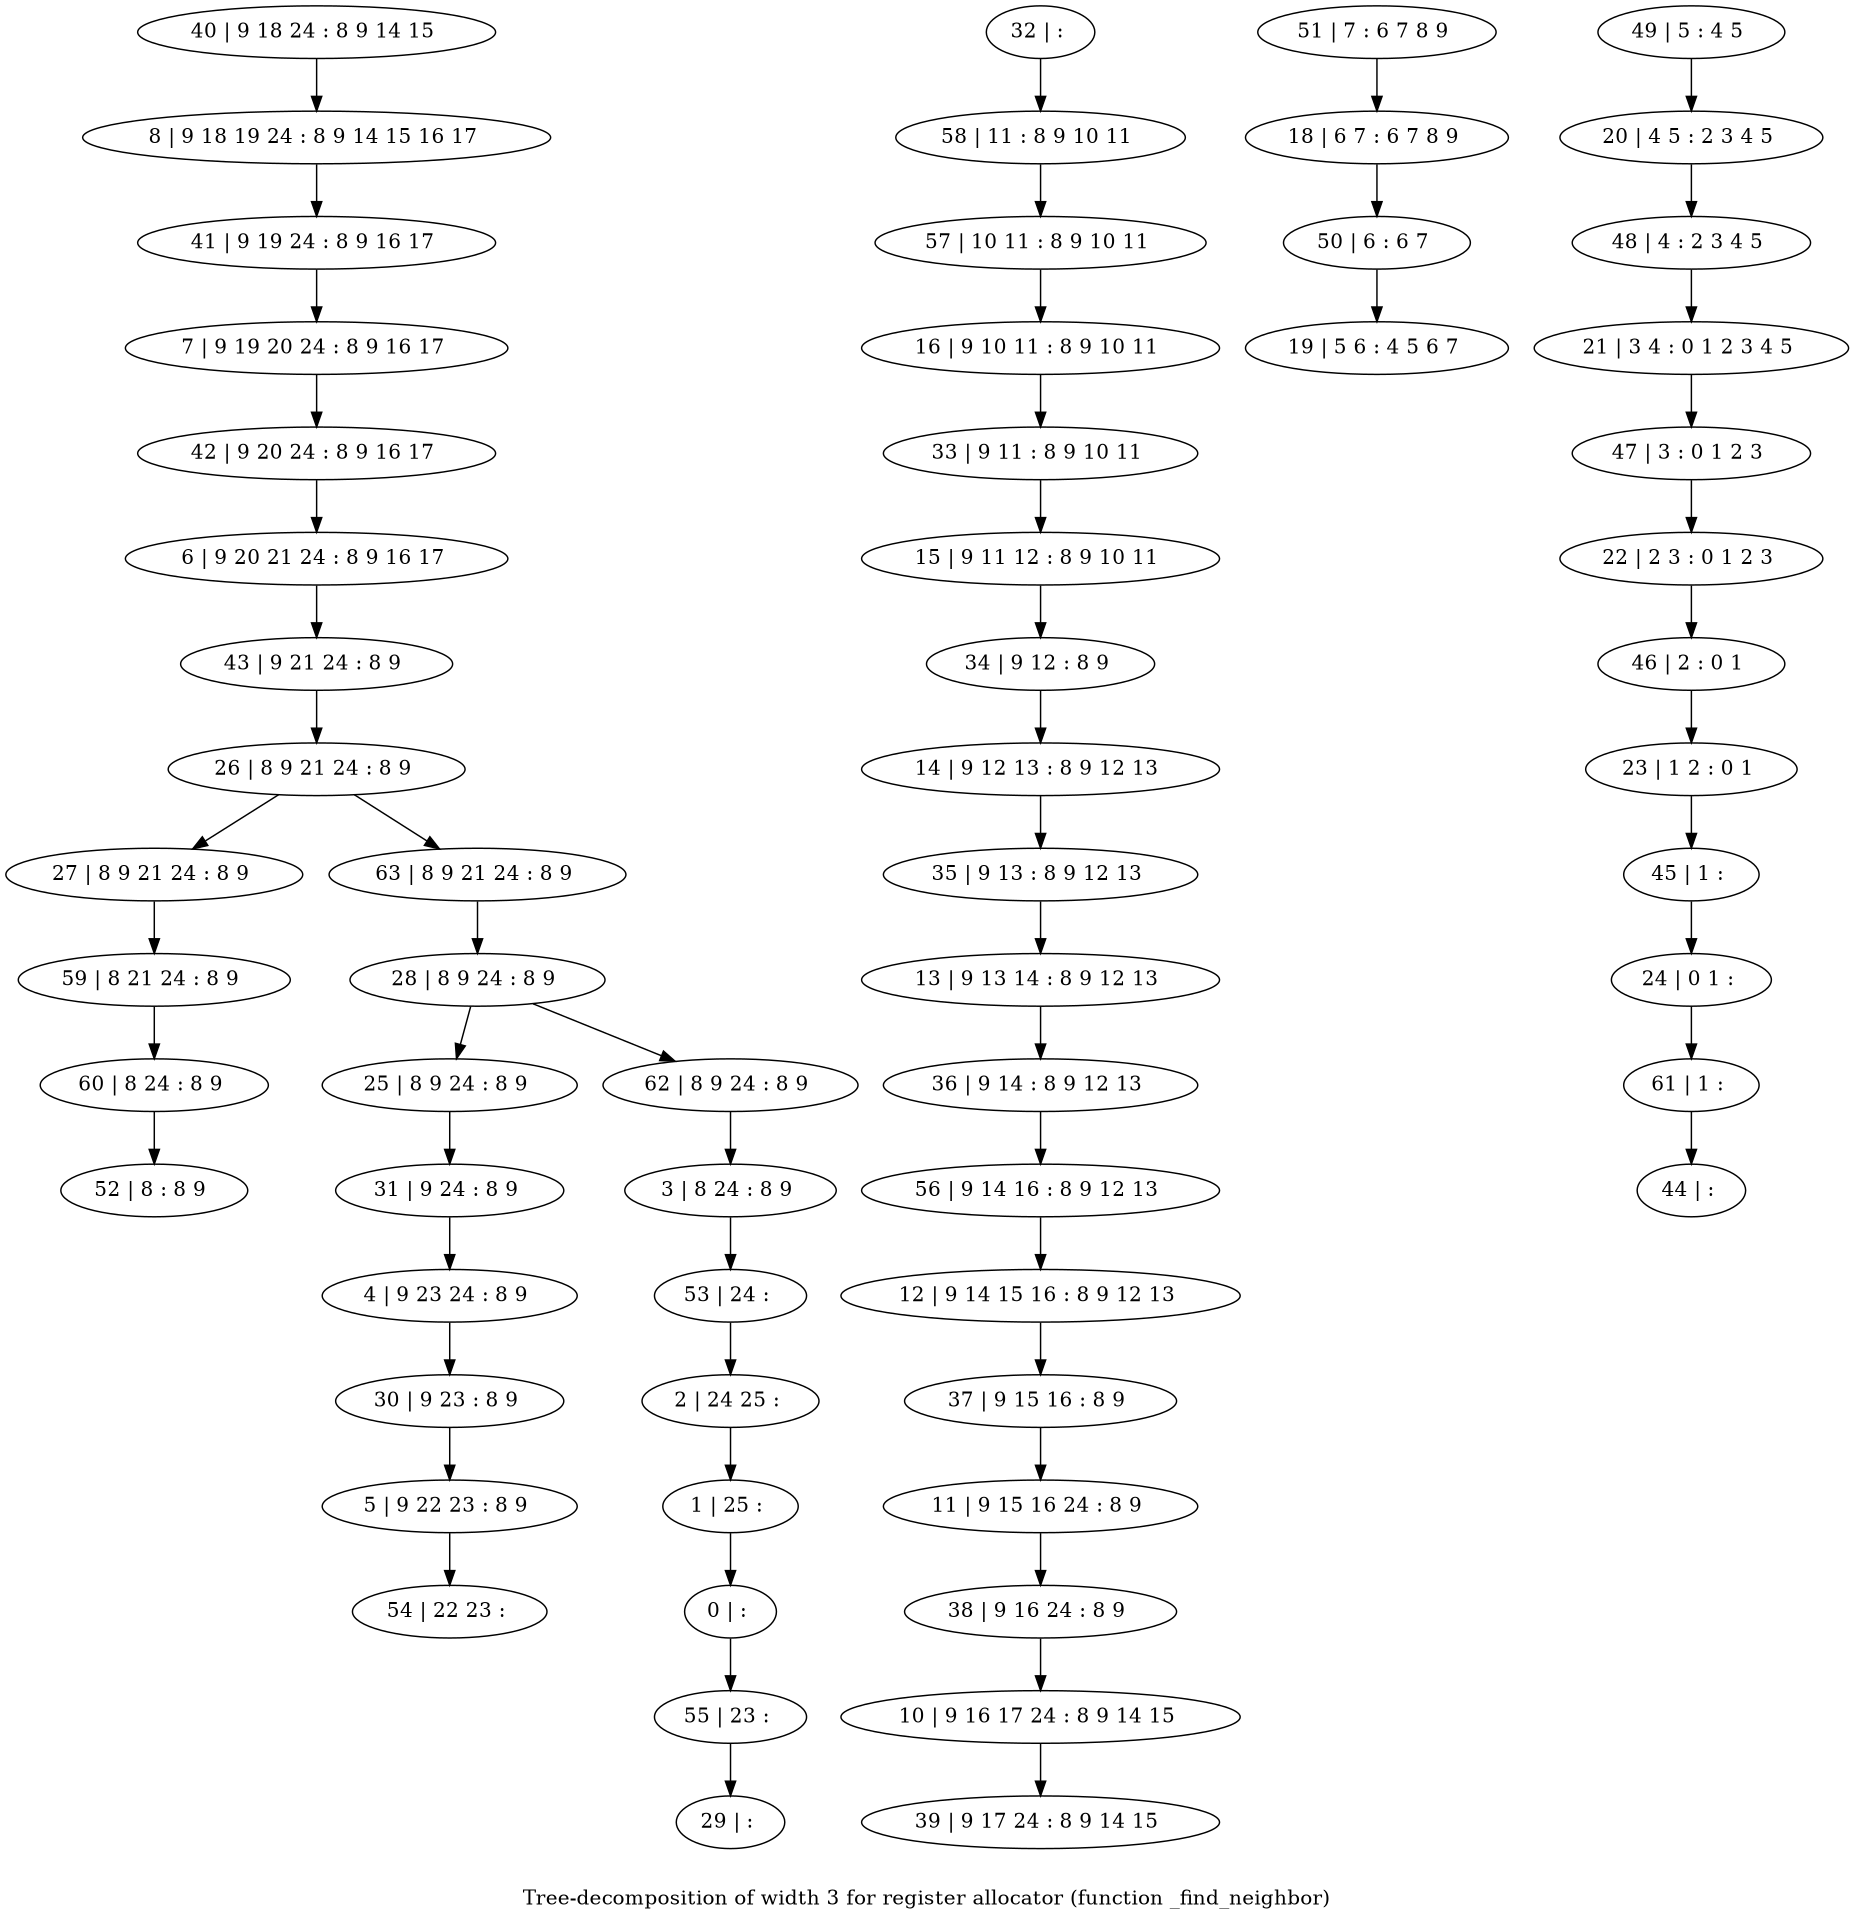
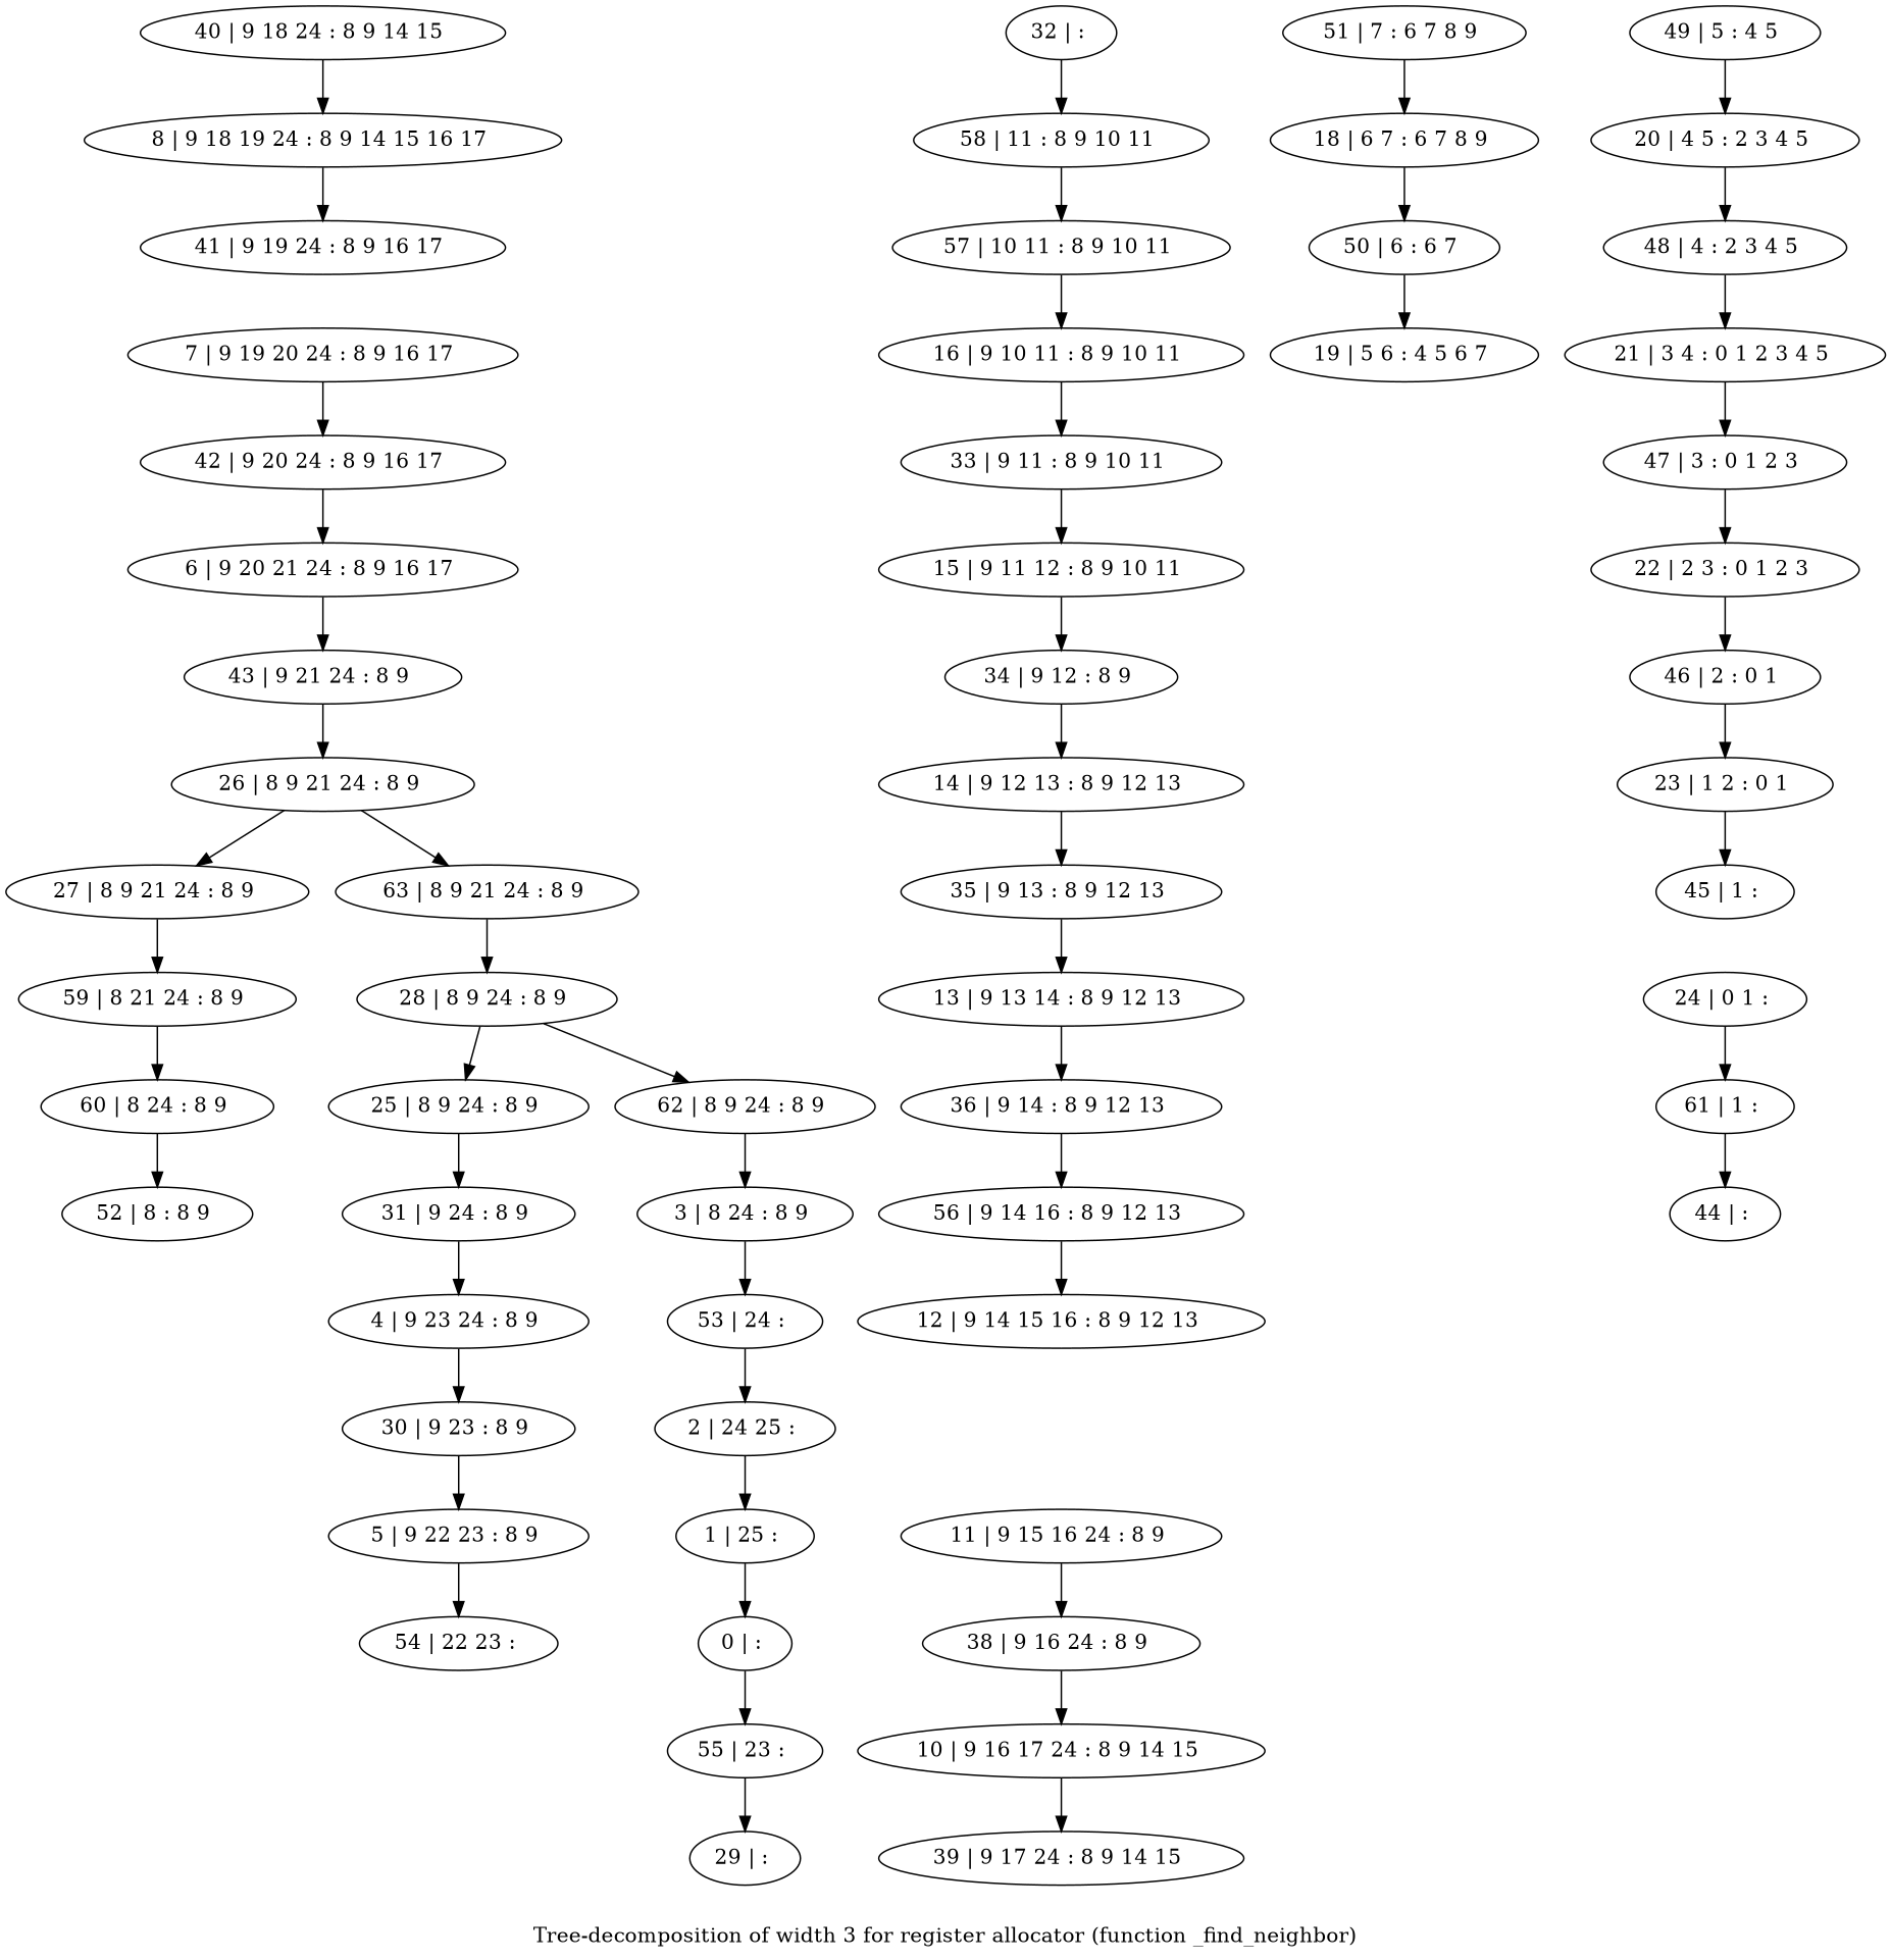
  digraph {
    label="Tree-decomposition of width 3 for register allocator (function _find_neighbor)"
    n1 [label="0 | : "]
    n2 [label="55 | 23 : "]
    n3 [label="1 | 25 : "]
    n4 [label="2 | 24 25 : "]
    n5 [label="3 | 8 24 : 8 9 "]
    n6 [label="53 | 24 : "]
    n7 [label="4 | 9 23 24 : 8 9 "]
    n8 [label="30 | 9 23 : 8 9 "]
    n9 [label="5 | 9 22 23 : 8 9 "]
    n10 [label="54 | 22 23 : "]
    n11 [label="6 | 9 20 21 24 : 8 9 16 17 "]
    n12 [label="43 | 9 21 24 : 8 9 "]
    n13 [label="26 | 8 9 21 24 : 8 9 "]
    n14 [label="7 | 9 19 20 24 : 8 9 16 17 "]
    n15 [label="42 | 9 20 24 : 8 9 16 17 "]
    n16 [label="8 | 9 18 19 24 : 8 9 14 15 16 17 "]
    n17 [label="41 | 9 19 24 : 8 9 16 17 "]
    n18 [label="40 | 9 18 24 : 8 9 14 15 "]
    n19 [label="10 | 9 16 17 24 : 8 9 14 15 "]
    n20 [label="39 | 9 17 24 : 8 9 14 15 "]
    n21 [label="11 | 9 15 16 24 : 8 9 "]
    n22 [label="38 | 9 16 24 : 8 9 "]
    n23 [label="12 | 9 14 15 16 : 8 9 12 13 "]
-   n24 [label="37 | 9 15 16 : 8 9 "]
    n25 [label="13 | 9 13 14 : 8 9 12 13 "]
    n26 [label="36 | 9 14 : 8 9 12 13 "]
    n27 [label="56 | 9 14 16 : 8 9 12 13 "]
    n28 [label="14 | 9 12 13 : 8 9 12 13 "]
    n29 [label="35 | 9 13 : 8 9 12 13 "]
    n30 [label="15 | 9 11 12 : 8 9 10 11 "]
    n31 [label="34 | 9 12 : 8 9 "]
    n32 [label="16 | 9 10 11 : 8 9 10 11 "]
    n33 [label="33 | 9 11 : 8 9 10 11 "]
    n34 [label="51 | 7 : 6 7 8 9 "]
    n35 [label="18 | 6 7 : 6 7 8 9 "]
    n36 [label="50 | 6 : 6 7 "]
    n37 [label="19 | 5 6 : 4 5 6 7 "]
    n38 [label="49 | 5 : 4 5 "]
    n39 [label="20 | 4 5 : 2 3 4 5 "]
    n40 [label="48 | 4 : 2 3 4 5 "]
    n41 [label="21 | 3 4 : 0 1 2 3 4 5 "]
    n42 [label="47 | 3 : 0 1 2 3 "]
    n43 [label="22 | 2 3 : 0 1 2 3 "]
    n44 [label="46 | 2 : 0 1 "]
    n45 [label="23 | 1 2 : 0 1 "]
    n46 [label="45 | 1 : "]
    n47 [label="24 | 0 1 : "]
    n48 [label="61 | 1 : "]
    n49 [label="44 | : "]
    n50 [label="25 | 8 9 24 : 8 9 "]
    n51 [label="31 | 9 24 : 8 9 "]
    n52 [label="27 | 8 9 21 24 : 8 9 "]
    n53 [label="63 | 8 9 21 24 : 8 9 "]
    n54 [label="59 | 8 21 24 : 8 9 "]
    n55 [label="28 | 8 9 24 : 8 9 "]
    n56 [label="60 | 8 24 : 8 9 "]
    n57 [label="62 | 8 9 24 : 8 9 "]
    n58 [label="29 | : "]
    n59 [label="32 | : "]
    n60 [label="58 | 11 : 8 9 10 11 "]
    n61 [label="57 | 10 11 : 8 9 10 11 "]
    n62 [label="52 | 8 : 8 9 "]
    n1 -> n2
    n2 -> n58
    n3 -> n1
    n4 -> n3
    n5 -> n6
    n6 -> n4
    n7 -> n8
    n8 -> n9
    n9 -> n10
    n11 -> n12
    n12 -> n13
    n13 -> n52
    n13 -> n53
    n14 -> n15
    n15 -> n11
    n16 -> n17
-   n17 -> n14
    n18 -> n16
    n19 -> n20
    n21 -> n22
    n22 -> n19
-   n23 -> n24
-   n24 -> n21
    n25 -> n26
    n26 -> n27
    n27 -> n23
    n28 -> n29
    n29 -> n25
    n30 -> n31
    n31 -> n28
    n32 -> n33
    n33 -> n30
    n34 -> n35
    n35 -> n36
    n36 -> n37
    n38 -> n39
    n39 -> n40
    n40 -> n41
    n41 -> n42
    n42 -> n43
    n43 -> n44
    n44 -> n45
    n45 -> n46
-   n46 -> n47
    n47 -> n48
    n48 -> n49
    n50 -> n51
    n51 -> n7
    n52 -> n54
    n53 -> n55
    n54 -> n56
    n55 -> n50
    n55 -> n57
    n56 -> n62
    n57 -> n5
    n59 -> n60
    n60 -> n61
    n61 -> n32
  }
